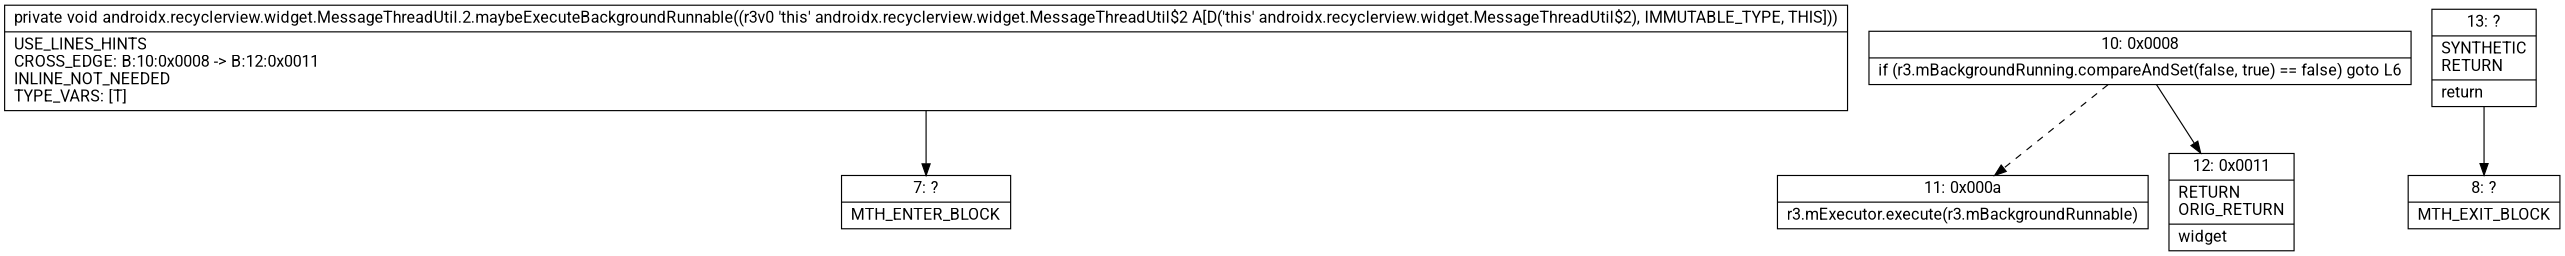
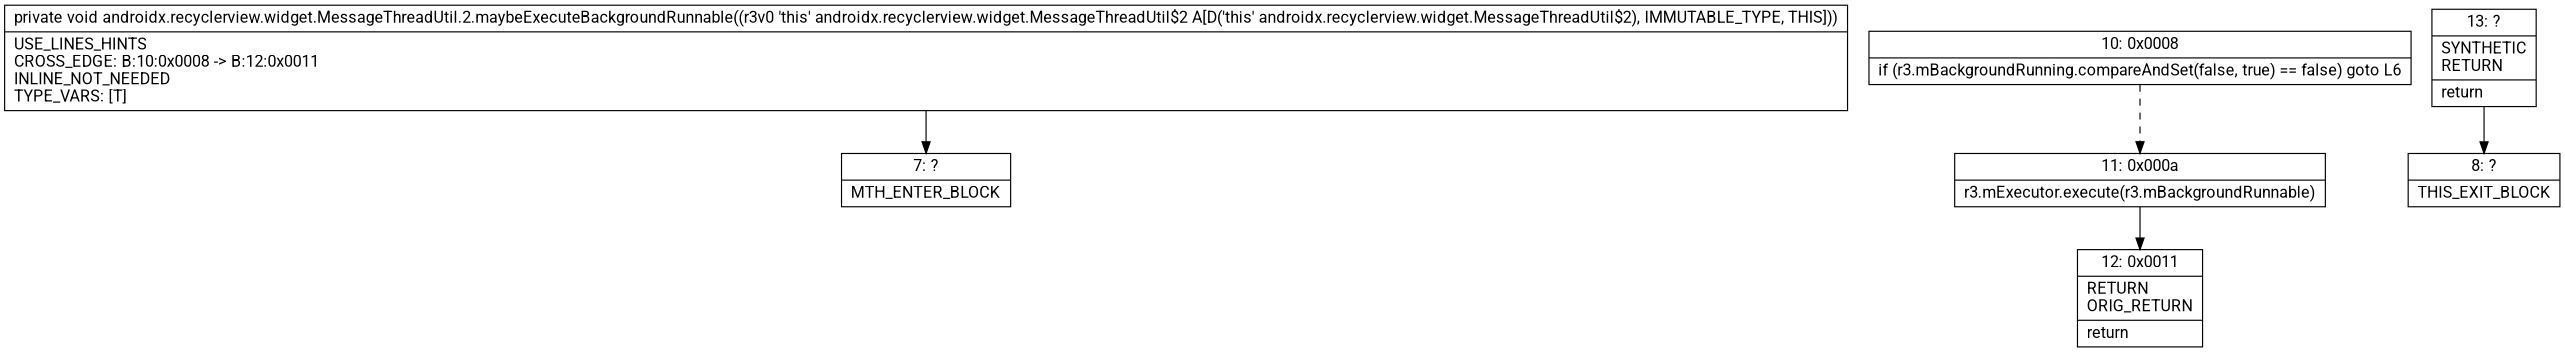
  digraph {
    fontname=Roboto
    node [fontname=Roboto shape=record]
    edge [fontname=Roboto]
    n1 [label="{7\:\ ?|MTH_ENTER_BLOCK\l}"]
    n2 [label="{10\:\ 0x0008|if (r3.mBackgroundRunning.compareAndSet(false, true) == false) goto L6\l}"]
    n3 [label="{11\:\ 0x000a|r3.mExecutor.execute(r3.mBackgroundRunnable)\l}"]
-   n4 [label="{12\:\ 0x0011|RETURN\lORIG_RETURN\l|widget\l}"]
+   n4 [label="{12\:\ 0x0011|RETURN\lORIG_RETURN\l|return\l}"]
    n5 [label="{13\:\ ?|SYNTHETIC\lRETURN\l|return\l}"]
-   n6 [label="{8\:\ ?|MTH_EXIT_BLOCK\l}"]
+   n6 [label="{8\:\ ?|THIS_EXIT_BLOCK\l}"]
    n7 [label="{private void androidx.recyclerview.widget.MessageThreadUtil.2.maybeExecuteBackgroundRunnable((r3v0 'this' androidx.recyclerview.widget.MessageThreadUtil$2 A[D('this' androidx.recyclerview.widget.MessageThreadUtil$2), IMMUTABLE_TYPE, THIS]))  | USE_LINES_HINTS\lCROSS_EDGE: B:10:0x0008 \-\> B:12:0x0011\lINLINE_NOT_NEEDED\lTYPE_VARS: [T]\l}"]
    n2 -> n3 [style=dashed]
-   n2 -> n4
+   n3 -> n4
    n5 -> n6
    n7 -> n1
  }
